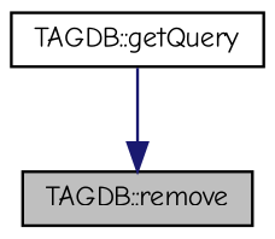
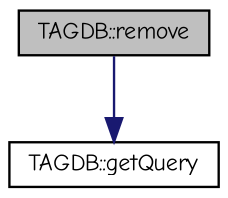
  digraph {
    rankdir=TB
    fontname="Comic Neue"
    node [color=black fontname="Comic Neue" fontsize=10 shape=record style=filled]
    n1 [fillcolor=grey75 fontcolor=black height=0.2 label="TAGDB::remove" width=0.4]
    n2 [fillcolor=white height=0.2 label="TAGDB::getQuery" width=0.4]
-   n2 -> n1 [color=midnightblue fontname="Comic Neue" fontsize=10 labelfontname=Helvetica labelfontsize=10 style=solid]
+   n1 -> n2 [color=midnightblue fontname="Comic Neue" fontsize=10 labelfontname=Helvetica labelfontsize=10 style=solid]
  }
